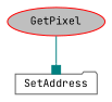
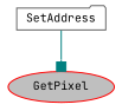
  digraph {
    rankdir=TB
    fontname="JetBrains Mono"
    node [fontname="JetBrains Mono" fontsize=10 style=filled]
    n1 [color=red fillcolor=grey75 fontcolor=black height=0.2 label=GetPixel shape=ellipse width=0.4]
    n2 [color=gray40 fillcolor=white height=0.2 label=SetAddress shape=folder width=0.4]
-   n1 -> n2 [color=teal fontname="JetBrains Mono" fontsize=10 labelfontname=Helvetica labelfontsize=10 style=solid arrowhead=box]
+   n2 -> n1 [color=teal fontname="JetBrains Mono" fontsize=10 labelfontname=Helvetica labelfontsize=10 style=solid arrowhead=box]
  }
